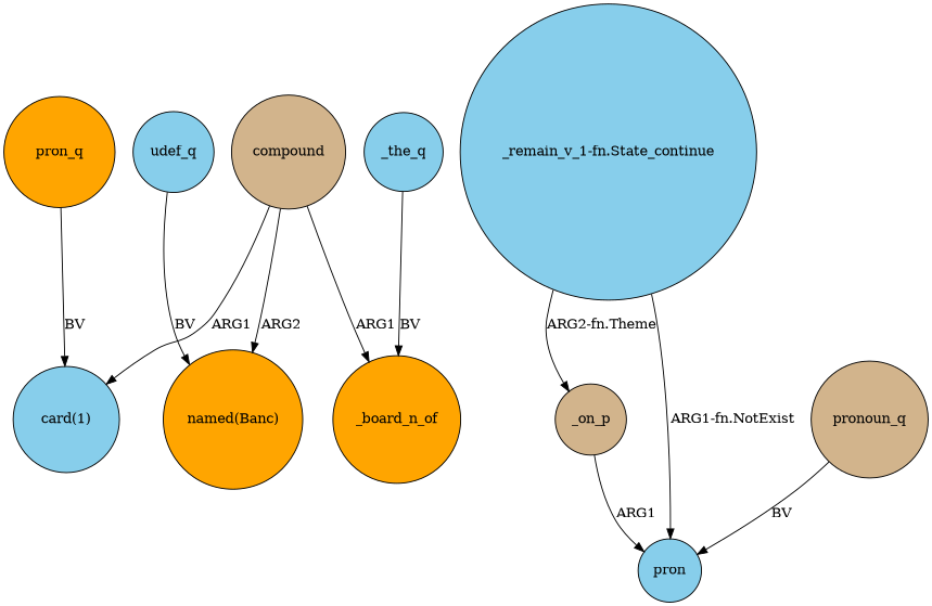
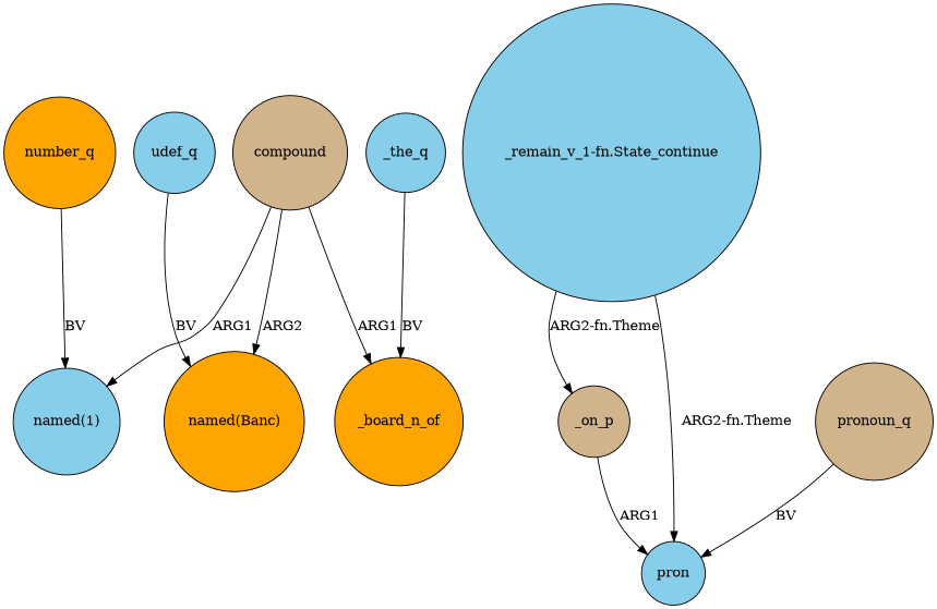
  digraph {
    node [fillcolor=skyblue shape=circle style=filled]
    compound [fillcolor=tan]
-   "card(1)"
+   "card(1)" [label="named(1)"]
    _board_n_of [fillcolor=orange]
    "named(Banc)" [fillcolor=orange]
-   number_q [fillcolor=orange label=pron_q]
+   number_q [fillcolor=orange]
    _on_p [fillcolor=tan]
    "_remain_v_1-fn.State_continue"
    pron
    _the_q
    udef_q
    pronoun_q [fillcolor=tan]
    compound -> "card(1)" [label=ARG1]
    compound -> _board_n_of [label=ARG1]
    compound -> "named(Banc)" [label=ARG2]
    number_q -> "card(1)" [label=BV]
    _on_p -> pron [label=ARG1]
    "_remain_v_1-fn.State_continue" -> _on_p [label="ARG2-fn.Theme"]
-   "_remain_v_1-fn.State_continue" -> pron [label="ARG1-fn.NotExist"]
+   "_remain_v_1-fn.State_continue" -> pron [label="ARG2-fn.Theme"]
    _the_q -> _board_n_of [label=BV]
    udef_q -> "named(Banc)" [label=BV]
    pronoun_q -> pron [label=BV]
  }
